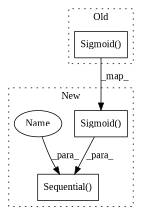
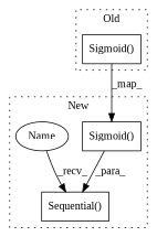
  digraph {
    fontname="Liberation Serif"
    node [a=75 l=12 shape=box fontname="Liberation Serif"]
    edge [fontname="Liberation Serif"]
    n1 [label="Sigmoid()" s=10189]
    n2 [l="14,43" label="Sequential()" s="10092,10201"]
    n3 [a=87 l=2 label=Name s=10092 shape=ellipse]
    n4 [label="Sigmoid()" s=9024]
    subgraph cluster_1 {
      label=New
      style=dotted
      n1
      n2
      n3
    }
    subgraph cluster_2 {
      label=Old
      style=dotted
      n4
    }
    n1 -> n2 [label=_para_]
-   n3 -> n2 [label=_para_]
+   n3 -> n2 [label=_recv_]
    n4 -> n1 [label=_map_]
  }
